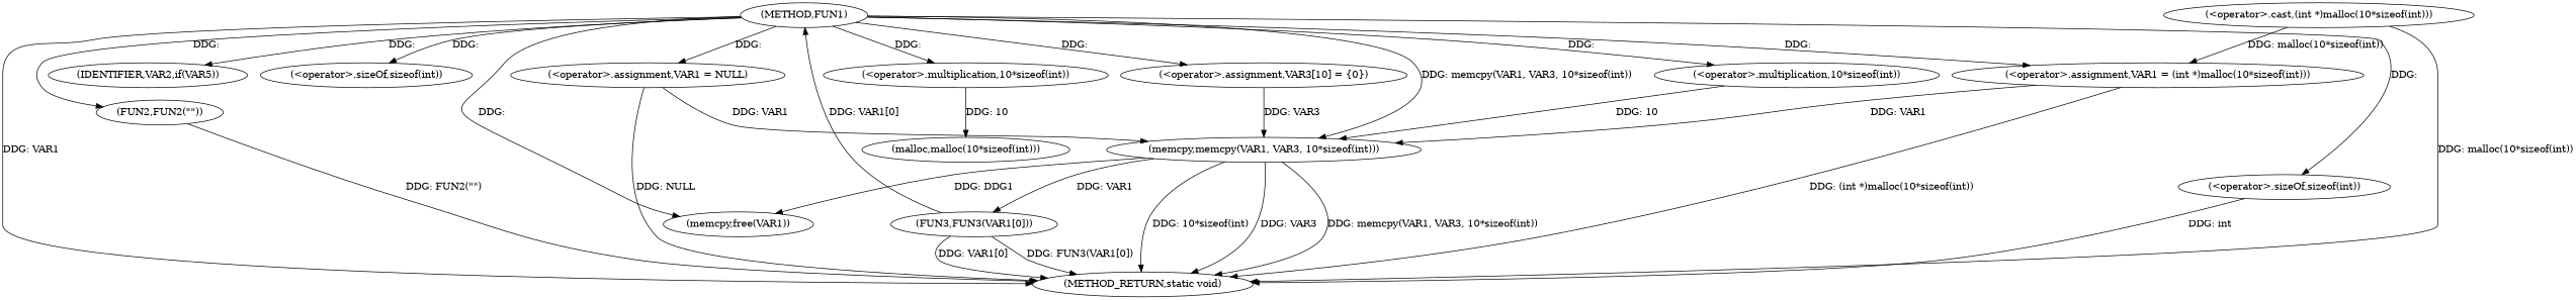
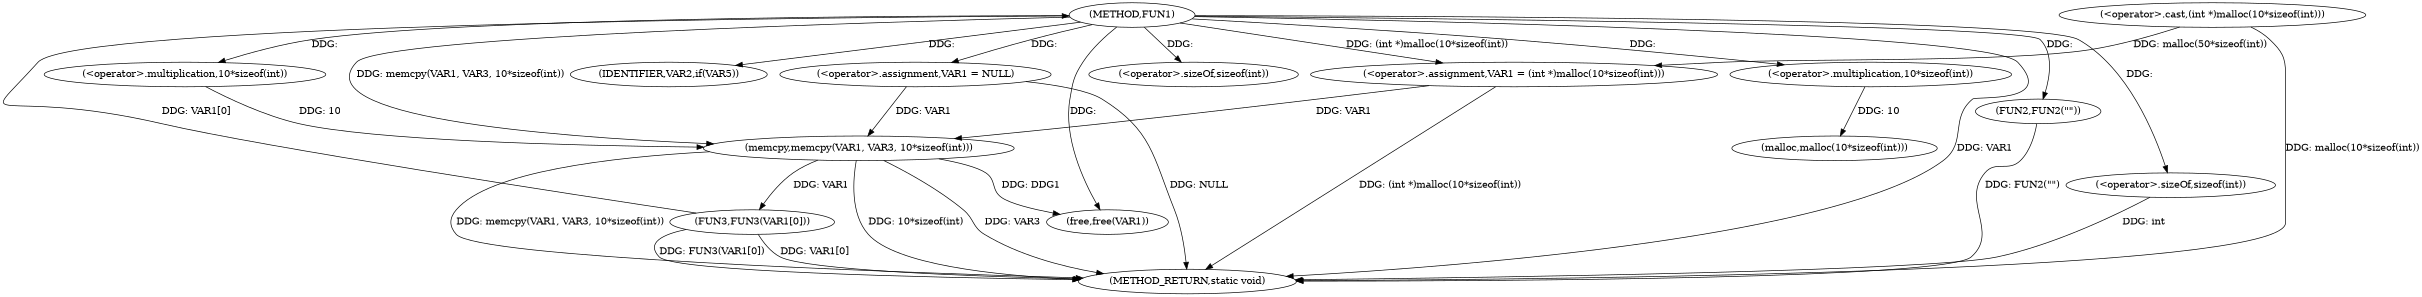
  digraph {
    n1 [label="(METHOD,FUN1)"]
    n2 [label="(<operator>.assignment,VAR1 = NULL)"]
    n3 [label="(IDENTIFIER,VAR2,if(VAR5))"]
    n4 [label="(FUN2,FUN2(\"\"))"]
    n5 [label="(<operator>.assignment,VAR1 = (int *)malloc(10*sizeof(int)))"]
    n6 [label="(<operator>.multiplication,10*sizeof(int))"]
    n7 [label="(<operator>.sizeOf,sizeof(int))"]
-   n8 [label="(<operator>.assignment,VAR3[10] = {0})"]
    n9 [label="(memcpy,memcpy(VAR1, VAR3, 10*sizeof(int)))"]
    n10 [label="(<operator>.multiplication,10*sizeof(int))"]
    n11 [label="(<operator>.sizeOf,sizeof(int))"]
-   n12 [label="(memcpy,free(VAR1))"]
+   n12 [label="(free,free(VAR1))"]
    n13 [label="(METHOD_RETURN,static void)"]
    n14 [label="(malloc,malloc(10*sizeof(int)))"]
    n15 [label="(FUN3,FUN3(VAR1[0]))"]
    n16 [label="(<operator>.cast,(int *)malloc(10*sizeof(int)))"]
    n1 -> n2 [label="DDG: "]
    n1 -> n3 [label="DDG: "]
    n1 -> n4 [label="DDG: "]
-   n1 -> n5 [label="DDG: "]
+   n1 -> n5 [label="DDG: (int *)malloc(10*sizeof(int))"]
    n1 -> n6 [label="DDG: "]
    n1 -> n7 [label="DDG: "]
-   n1 -> n8 [label="DDG: "]
    n1 -> n9 [label="DDG: memcpy(VAR1, VAR3, 10*sizeof(int))"]
    n1 -> n10 [label="DDG: "]
    n1 -> n11 [label="DDG: "]
    n1 -> n12 [label="DDG: "]
    n1 -> n13 [label="DDG: VAR1"]
    n2 -> n9 [label="DDG: VAR1"]
    n2 -> n13 [label="DDG: NULL"]
    n4 -> n13 [label="DDG: FUN2(\"\")"]
    n5 -> n9 [label="DDG: VAR1"]
    n5 -> n13 [label="DDG: (int *)malloc(10*sizeof(int))"]
    n6 -> n14 [label="DDG: 10"]
-   n8 -> n9 [label="DDG: VAR3"]
    n9 -> n12 [label="DDG: DDG1"]
    n9 -> n13 [label="DDG: memcpy(VAR1, VAR3, 10*sizeof(int))"]
    n9 -> n13 [label="DDG: 10*sizeof(int)"]
    n9 -> n13 [label="DDG: VAR3"]
    n9 -> n15 [label="DDG: VAR1"]
    n10 -> n9 [label="DDG: 10"]
    n11 -> n13 [label="DDG: int"]
    n15 -> n1 [label="DDG: VAR1[0]"]
    n15 -> n13 [label="DDG: FUN3(VAR1[0])"]
    n15 -> n13 [label="DDG: VAR1[0]"]
-   n16 -> n5 [label="DDG: malloc(10*sizeof(int))"]
+   n16 -> n5 [label="DDG: malloc(50*sizeof(int))"]
    n16 -> n13 [label="DDG: malloc(10*sizeof(int))"]
  }
